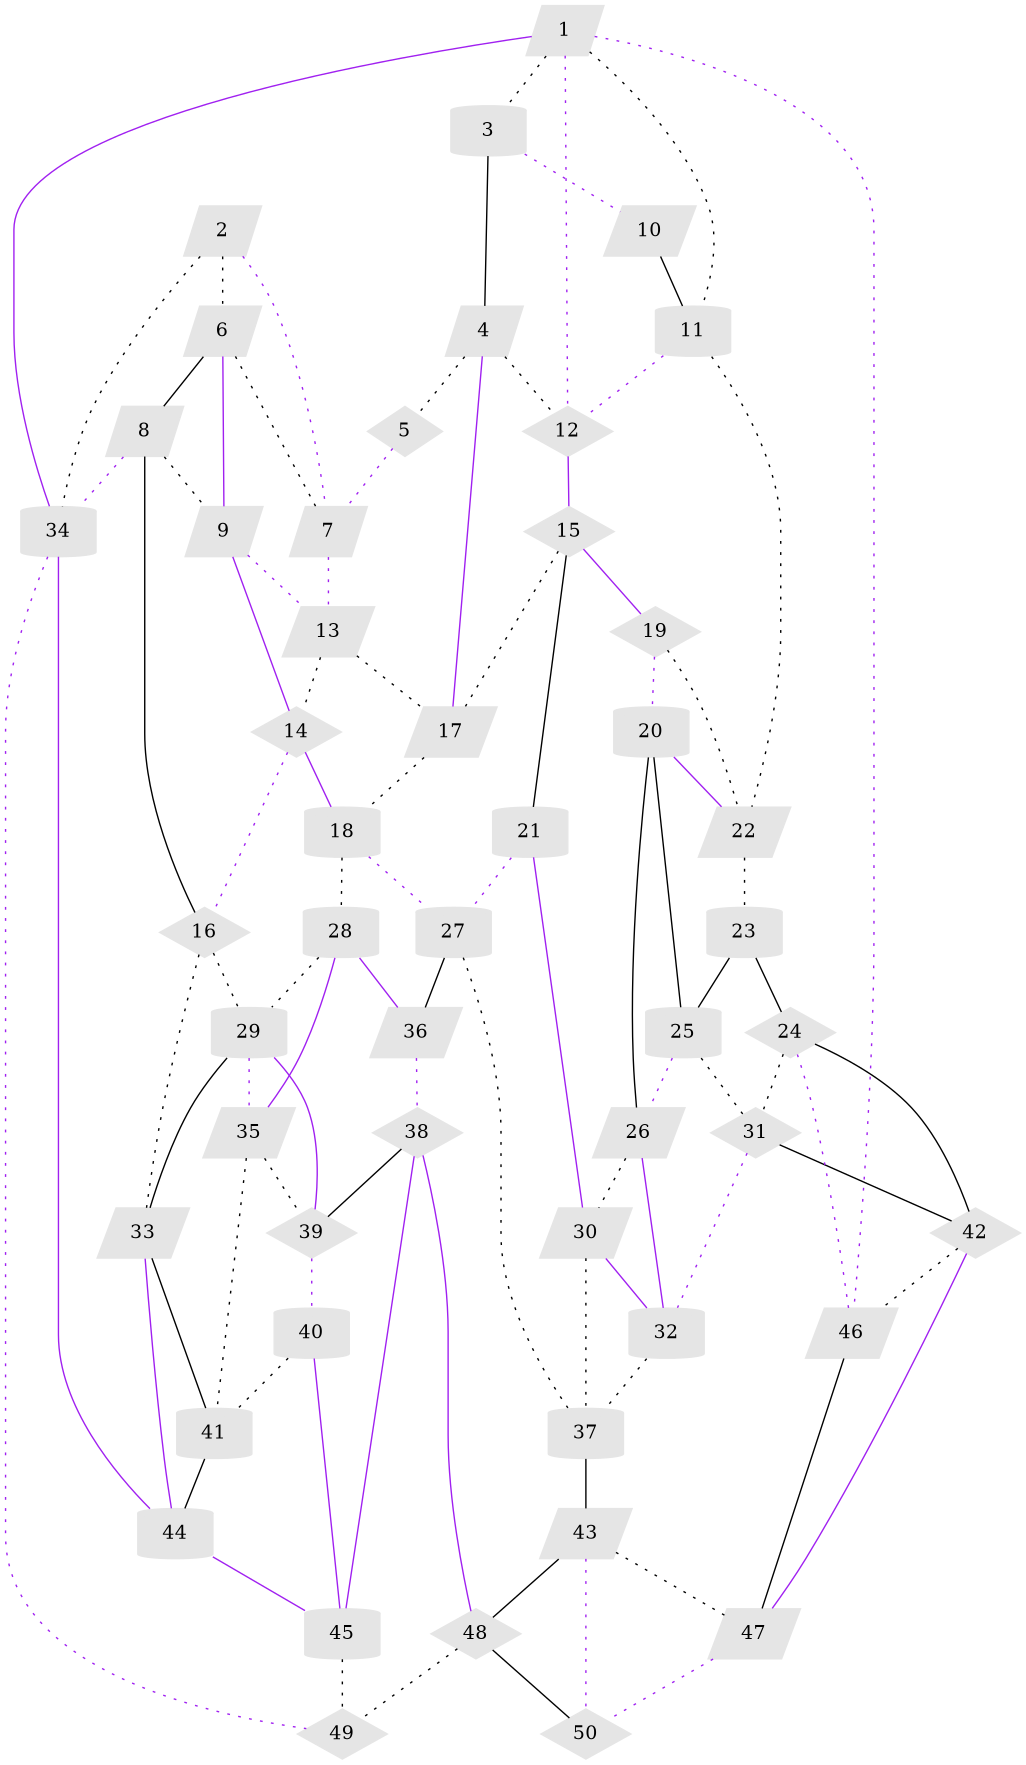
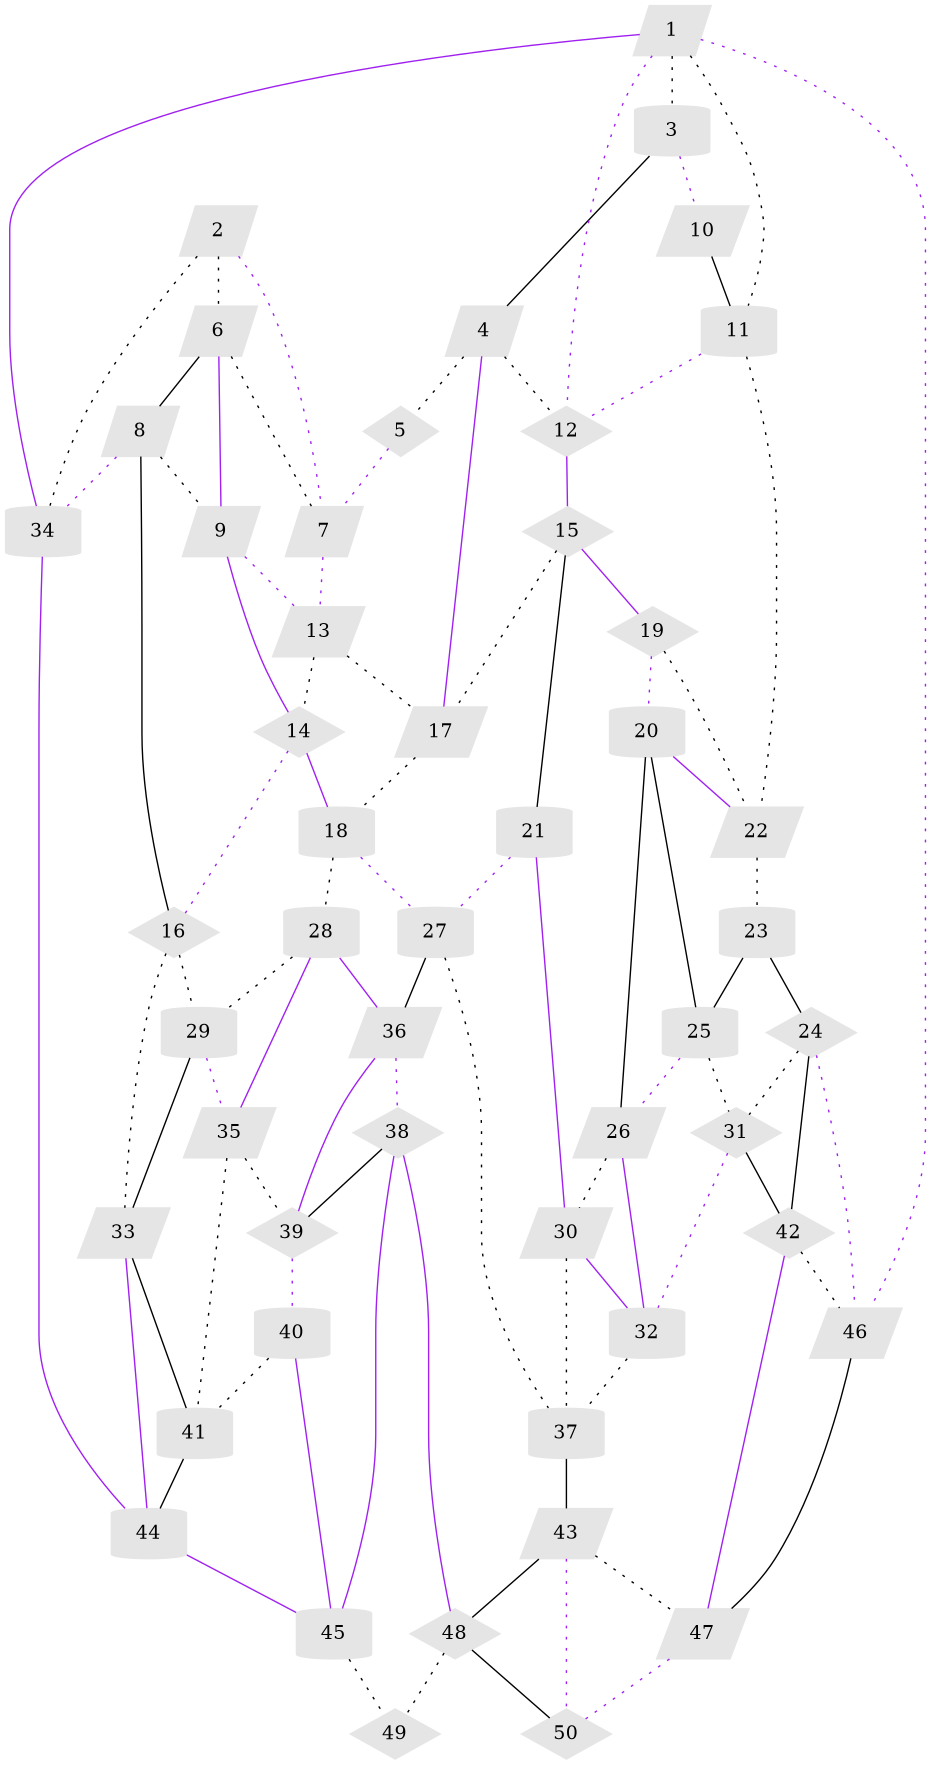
  graph {
    fontname="DejaVu Serif"
    node [color=gray90 fontname="DejaVu Serif" shape=parallelogram style=filled]
    edge [color=black fontname="DejaVu Serif" style=dotted weight=1.0]
    3 [shape=cylinder]
    1
    11 [shape=cylinder]
    34 [shape=cylinder]
    46
    12 [shape=diamond]
    4
    10
    22
    44 [shape=cylinder]
    49 [shape=diamond]
    47
    2
    6
    7
    5 [shape=diamond]
    8
    9
    13
    17
    15 [shape=diamond]
    18 [shape=cylinder]
    16 [shape=diamond]
    14 [shape=diamond]
    29 [shape=cylinder]
    33
    23 [shape=cylinder]
    19 [shape=diamond]
    21 [shape=cylinder]
    27 [shape=cylinder]
    28 [shape=cylinder]
    20 [shape=cylinder]
    30
    35
    41 [shape=cylinder]
    36
    37 [shape=cylinder]
    25 [shape=cylinder]
    26
    31 [shape=diamond]
    32 [shape=cylinder]
    24 [shape=diamond]
    42 [shape=diamond]
    39 [shape=diamond]
    38 [shape=diamond]
    43
    45 [shape=cylinder]
    40 [shape=cylinder]
    48 [shape=diamond]
    50 [shape=diamond]
    3 -- 4 [style=solid]
    3 -- 10 [color=purple]
    1 -- 3
    1 -- 11
    1 -- 34 [color=purple style=solid]
    1 -- 46 [color=purple]
    1 -- 12 [color=purple]
    11 -- 12 [color=purple]
    11 -- 22
    34 -- 44 [color=purple style=solid]
-   34 -- 49 [color=purple]
    46 -- 47 [style=solid]
    12 -- 15 [color=purple style=solid]
    4 -- 12
    4 -- 5
    4 -- 17 [color=purple style=solid]
    10 -- 11 [style=solid]
    22 -- 23
    44 -- 45 [color=purple style=solid]
    47 -- 50 [color=purple]
    2 -- 34
    2 -- 6
    2 -- 7 [color=purple]
    6 -- 7
    6 -- 8 [style=solid]
    6 -- 9 [color=purple style=solid]
    7 -- 13 [color=purple]
    5 -- 7 [color=purple]
    8 -- 34 [color=purple]
    8 -- 9
    8 -- 16 [style=solid]
    9 -- 13 [color=purple]
    9 -- 14 [color=purple style=solid]
    13 -- 17
    13 -- 14
    17 -- 18
    15 -- 17
    15 -- 19 [color=purple style=solid]
    15 -- 21 [style=solid]
    18 -- 27 [color=purple]
    18 -- 28
    16 -- 29
    16 -- 33
    14 -- 18 [color=purple style=solid]
    14 -- 16 [color=purple]
    29 -- 33 [style=solid]
    29 -- 35 [color=purple]
    33 -- 44 [color=purple style=solid]
    33 -- 41 [style=solid]
    23 -- 25 [style=solid]
    23 -- 24 [style=solid]
    19 -- 22
    19 -- 20 [color=purple]
    21 -- 27 [color=purple]
    21 -- 30 [color=purple style=solid]
    27 -- 36 [style=solid]
    27 -- 37
    28 -- 29
    28 -- 35 [color=purple style=solid]
    28 -- 36 [color=purple style=solid]
    20 -- 22 [color=purple style=solid]
    20 -- 25 [style=solid]
    20 -- 26 [style=solid]
    30 -- 37
    30 -- 32 [color=purple style=solid]
    35 -- 41
    35 -- 39
    41 -- 44 [style=solid]
-   29 -- 39 [color=purple style=solid]
+   36 -- 39 [color=purple style=solid]
    36 -- 38 [color=purple]
    37 -- 43 [style=solid]
    25 -- 26 [color=purple]
    25 -- 31
    26 -- 30
    26 -- 32 [color=purple style=solid]
    31 -- 32 [color=purple]
    31 -- 42 [style=solid]
    32 -- 37
    24 -- 46 [color=purple]
    24 -- 31
    24 -- 42 [style=solid]
    42 -- 46
    42 -- 47 [color=purple style=solid]
    39 -- 40 [color=purple]
    38 -- 39 [style=solid]
    38 -- 45 [color=purple style=solid]
    38 -- 48 [color=purple style=solid]
    43 -- 47
    43 -- 48 [style=solid]
    43 -- 50 [color=purple]
    45 -- 49
    40 -- 41
    40 -- 45 [color=purple style=solid]
    48 -- 49
    48 -- 50 [style=solid]
  }
